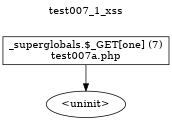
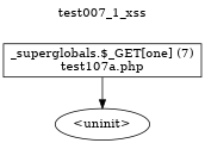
  digraph {
    label=test007_1_xss
    labelloc=t
-   n1 [label="_superglobals.$_GET[one] (7)\ntest007a.php" shape=box]
+   n1 [label="_superglobals.$_GET[one] (7)\ntest107a.php" shape=box]
    n2 [label="<uninit>" shape=ellipse]
    n1 -> n2
  }
